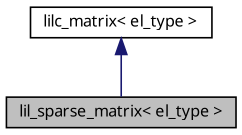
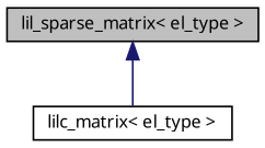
  digraph {
    fontname="Noto Sans"
    node [color=black fontname="Noto Sans" fontsize=10 shape=record style=filled]
    n1 [fillcolor=grey75 fontcolor=black height=0.2 label="lil_sparse_matrix\< el_type \>" width=0.4]
    n2 [fillcolor=white height=0.2 label="lilc_matrix\< el_type \>" width=0.4]
-   n2 -> n1 [color=midnightblue dir=back fontname="Noto Sans" fontsize=10 labelfontname=Helvetica labelfontsize=10 style=solid]
+   n1 -> n2 [color=midnightblue dir=back fontname="Noto Sans" fontsize=10 labelfontname=Helvetica labelfontsize=10 style=solid]
  }
